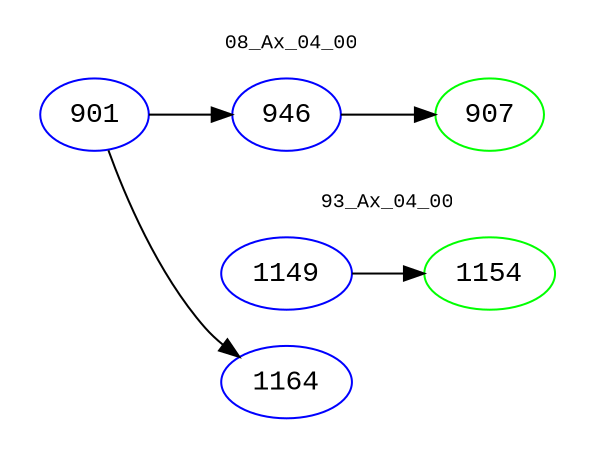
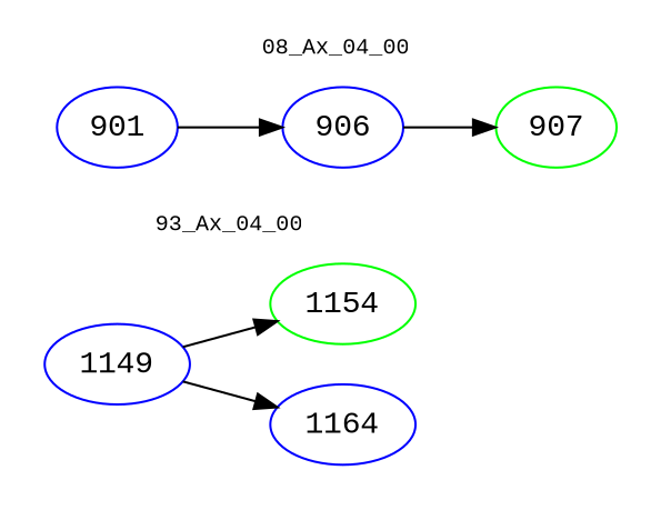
  digraph {
    fontname="Liberation Mono"
    rankdir=LR
    node [color=blue fontname="Liberation Mono"]
    edge [color=black fontname="Liberation Mono"]
    n1 [label=1149]
    n2 [label=1164]
    n3 [color=green label=1154]
    n4 [label=901]
    n5 [color=green label=907]
-   n6 [label=946]
+   n6 [label=906]
    subgraph cluster_1 {
      color=white
      fontsize=10
      label="93_Ax_04_00"
      n1
      n2
      n3
    }
    subgraph cluster_2 {
      color=white
      fontsize=10
      label="08_Ax_04_00"
      n4
      n5
      n6
    }
-   n4 -> n2
+   n1 -> n2
    n1 -> n3
    n4 -> n6
    n6 -> n5
  }
